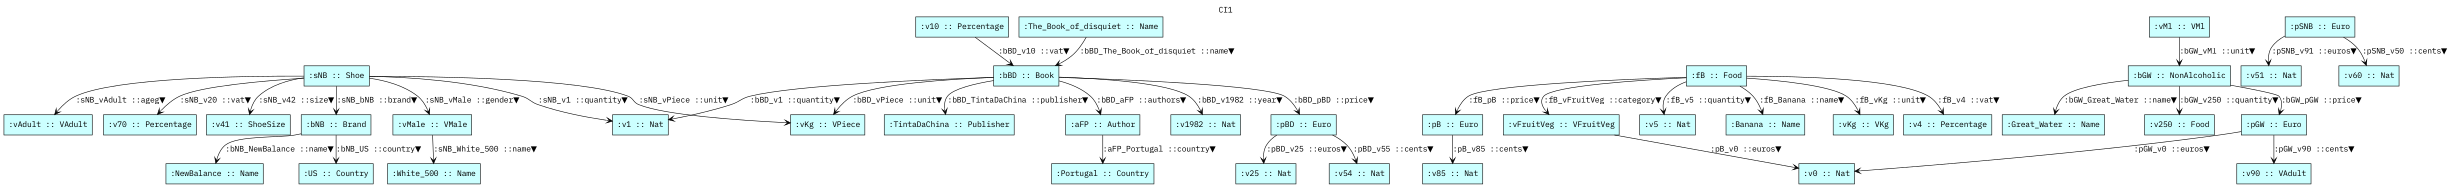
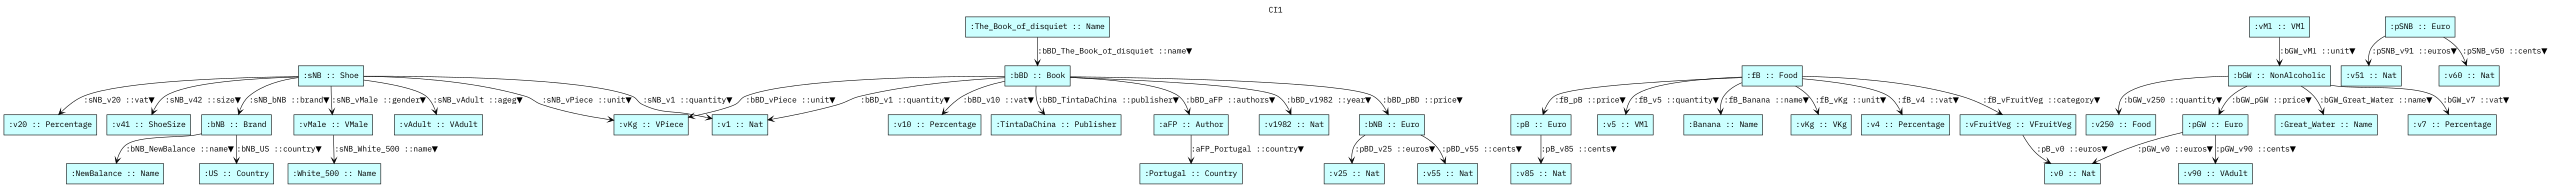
  digraph {
    fontname="IBM Plex Mono"
    label=CI1
    labelfontsize=12
    labelloc=tl
    node [fillcolor="#CCFFFF" fontname="IBM Plex Mono" shape=box style=filled]
    edge [arrowhead=vee fontname="IBM Plex Mono"]
    n1 [label=":vKg :: VPiece"]
    n2 [label=":v0 :: Nat"]
    n3 [label=":v1 :: Nat"]
    n4 [label=":v10 :: Percentage"]
    n5 [label=":bBD :: Book"]
    n6 [label=":TintaDaChina :: Publisher"]
    n7 [label=":aFP :: Author"]
    n8 [label=":v1982 :: Nat"]
-   n9 [label=":pBD :: Euro"]
+   n9 [label=":bNB :: Euro"]
    n10 [label=":The_Book_of_disquiet :: Name"]
    n11 [label=":Portugal :: Country"]
    n12 [label=":v25 :: Nat"]
-   n13 [label=":v54 :: Nat"]
+   n13 [label=":v55 :: Nat"]
    n14 [label=":fB :: Food"]
    n15 [label=":Banana :: Name"]
    n16 [label=":vKg :: VKg"]
    n17 [label=":v4 :: Percentage"]
    n18 [label=":vFruitVeg :: VFruitVeg"]
    n19 [label=":pB :: Euro"]
-   n20 [label=":v5 :: Nat"]
+   n20 [label=":v5 :: VMl"]
    n21 [label=":v85 :: Nat"]
    n22 [label=":bGW :: NonAlcoholic"]
    n23 [label=":Great_Water :: Name"]
+   n24 [label=":v7 :: Percentage"]
    n25 [label=":v250 :: Food"]
    n26 [label=":pGW :: Euro"]
    n27 [label=":vMl :: VMl"]
    n28 [label=":v90 :: VAdult"]
    n29 [label=":sNB :: Shoe"]
    n30 [label=":bNB :: Brand"]
    n31 [label=":vMale :: VMale"]
    n32 [label=":vAdult :: VAdult"]
-   n33 [label=":v70 :: Percentage"]
+   n33 [label=":v20 :: Percentage"]
    n34 [label=":v41 :: ShoeSize"]
    n35 [label=":White_500 :: Name"]
    n36 [label=":NewBalance :: Name"]
    n37 [label=":US :: Country"]
    n38 [label=":pSNB :: Euro"]
    n39 [label=":v51 :: Nat"]
    n40 [label=":v60 :: Nat"]
    n5 -> n1 [label=":bBD_vPiece ::unit▼"]
    n5 -> n3 [label=":bBD_v1 ::quantity▼"]
-   n4 -> n5 [label=":bBD_v10 ::vat▼"]
+   n5 -> n4 [label=":bBD_v10 ::vat▼"]
    n5 -> n6 [label=":bBD_TintaDaChina ::publisher▼"]
    n5 -> n7 [label=":bBD_aFP ::authors▼"]
    n5 -> n8 [label=":bBD_v1982 ::year▼"]
    n5 -> n9 [label=":bBD_pBD ::price▼"]
    n7 -> n11 [label=":aFP_Portugal ::country▼"]
    n9 -> n12 [label=":pBD_v25 ::euros▼"]
    n9 -> n13 [label=":pBD_v55 ::cents▼"]
    n10 -> n5 [label=":bBD_The_Book_of_disquiet ::name▼"]
    n14 -> n15 [label=":fB_Banana ::name▼"]
    n14 -> n16 [label=":fB_vKg ::unit▼"]
    n14 -> n17 [label=":fB_v4 ::vat▼"]
    n14 -> n18 [label=":fB_vFruitVeg ::category▼"]
    n14 -> n19 [label=":fB_pB ::price▼"]
    n14 -> n20 [label=":fB_v5 ::quantity▼"]
    n18 -> n2 [label=":pB_v0 ::euros▼"]
    n19 -> n21 [label=":pB_v85 ::cents▼"]
    n22 -> n23 [label=":bGW_Great_Water ::name▼"]
+   n22 -> n24 [label=":bGW_v7 ::vat▼"]
    n22 -> n25 [label=":bGW_v250 ::quantity▼"]
    n22 -> n26 [label=":bGW_pGW ::price▼"]
    n26 -> n2 [label=":pGW_v0 ::euros▼"]
    n26 -> n28 [label=":pGW_v90 ::cents▼"]
    n27 -> n22 [label=":bGW_vMl ::unit▼"]
    n29 -> n1 [label=":sNB_vPiece ::unit▼"]
    n29 -> n3 [label=":sNB_v1 ::quantity▼"]
    n29 -> n30 [label=":sNB_bNB ::brand▼"]
    n29 -> n31 [label=":sNB_vMale ::gender▼"]
    n29 -> n32 [label=":sNB_vAdult ::ageg▼"]
    n29 -> n33 [label=":sNB_v20 ::vat▼"]
    n29 -> n34 [label=":sNB_v42 ::size▼"]
    n30 -> n36 [label=":bNB_NewBalance ::name▼"]
    n30 -> n37 [label=":bNB_US ::country▼"]
    n31 -> n35 [label=":sNB_White_500 ::name▼"]
    n38 -> n39 [label=":pSNB_v91 ::euros▼"]
    n38 -> n40 [label=":pSNB_v50 ::cents▼"]
  }
